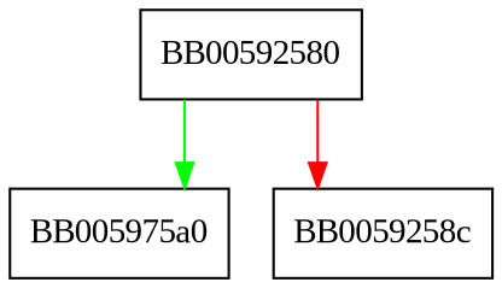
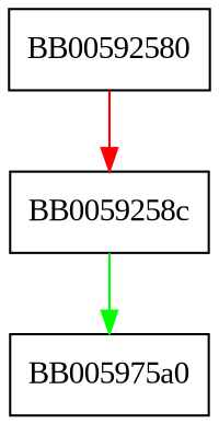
  digraph {
    fontname="Liberation Serif"
    splines=ortho
    node [fontname="Liberation Serif" shape=box]
    edge [fontname="Liberation Serif"]
    n1 [label=BB005975a0]
    BB00592580
    BB0059258c
-   BB00592580 -> n1 [color=green]
+   BB0059258c -> n1 [color=green]
    BB00592580 -> BB0059258c [color=red]
  }
